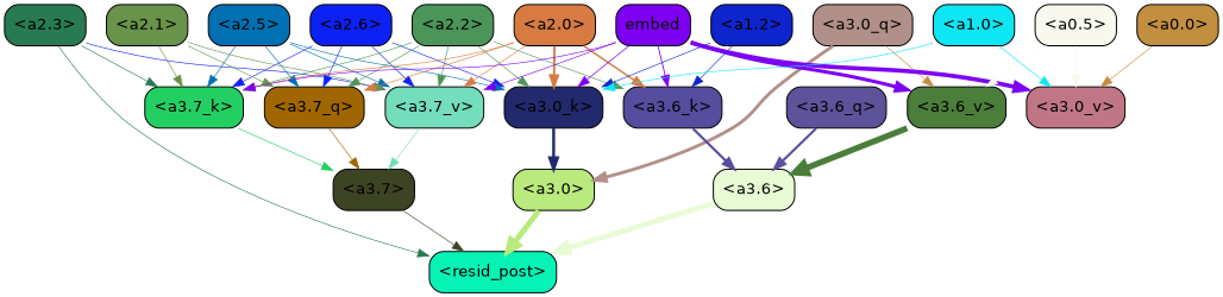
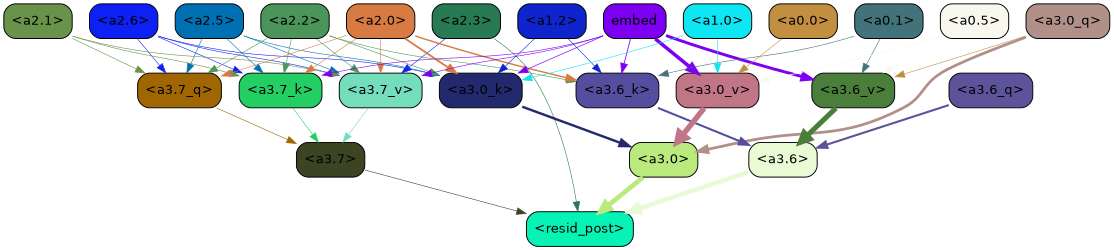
  strict digraph {
    splines=true
    node [color=black fontname=Helvetica shape=box style="filled, rounded"]
    edge [color="#7d00f2" penwidth=0.6]
    "<a3.7>" [fillcolor="#3c4423"]
    "<resid_post>" [fillcolor="#07f3b6"]
    "<a3.6>" [fillcolor="#e9fbd5"]
    "<a3.0>" [fillcolor="#baea7e"]
    "<a2.3>" [fillcolor="#287a52"]
    "<a3.7_k>" [fillcolor="#23cf63"]
    "<a3.7_v>" [fillcolor="#73ddbc"]
    "<a3.7_q>" [fillcolor="#9f6601"]
    "<a3.6_q>" [fillcolor="#5d539a"]
    "<a3.0_q>" [fillcolor="#b19089"]
    "<a3.6_v>" [fillcolor="#4b7d3b"]
    "<a3.6_k>" [fillcolor="#554d9e"]
    "<a3.0_k>" [fillcolor="#23296d"]
    "<a3.0_v>" [fillcolor="#c07687"]
    "<a2.6>" [fillcolor="#0e21f5"]
    "<a2.5>" [fillcolor="#0170b2"]
    "<a2.2>" [fillcolor="#4c955a"]
    "<a2.1>" [fillcolor="#69924a"]
    "<a2.0>" [fillcolor="#d77b42"]
    embed [fillcolor="#7d00f2"]
    "<a1.2>" [fillcolor="#0e25cd"]
+   "<a0.1>" [fillcolor="#42737b"]
    "<a1.0>" [fillcolor="#0fe6f3"]
    "<a0.5>" [fillcolor="#f8f8ee"]
    "<a0.0>" [fillcolor="#c28e3f"]
    "<a3.7>" -> "<resid_post>" [color="#3c4423"]
    "<a3.6>" -> "<resid_post>" [color="#e9fbd5" penwidth=4.7534414529800415]
    "<a3.0>" -> "<resid_post>" [color="#baea7e" penwidth=4.898576855659485]
    "<a2.3>" -> "<resid_post>" [color="#287a52"]
-   "<a2.3>" -> "<a3.7_k>" [color="#287a52"]
    "<a2.3>" -> "<a3.7_v>" [color="#0e21f5"]
    "<a3.7_k>" -> "<a3.7>" [color="#23cf63"]
    "<a3.7_v>" -> "<a3.7>" [color="#73ddbc"]
    "<a3.7_q>" -> "<a3.7>" [color="#9f6601"]
    "<a3.6_q>" -> "<a3.6>" [color="#5d539a" penwidth=2.160832464694977]
    "<a3.0_q>" -> "<a3.0>" [color="#b19089" penwidth=2.870753765106201]
    "<a3.0_q>" -> "<a3.6_v>" [color="#c28e3f"]
    "<a3.6_v>" -> "<a3.6>" [color="#4b7d3b" penwidth=5.297133803367615]
    "<a3.6_k>" -> "<a3.6>" [color="#554d9e" penwidth=2.13908451795578]
    "<a3.0_k>" -> "<a3.0>" [color="#23296d" penwidth=2.520303964614868]
+   "<a3.0_v>" -> "<a3.0>" [color="#c07687" penwidth=5.680712580680847]
    "<a2.6>" -> "<a3.7_k>" [color="#0e21f5"]
    "<a2.6>" -> "<a3.7_v>" [color="#0e21f5"]
    "<a2.6>" -> "<a3.7_q>" [color="#0e21f5"]
    "<a2.6>" -> "<a3.0_k>" [color="#0e21f5"]
    "<a2.5>" -> "<a3.7_k>" [color="#0170b2"]
    "<a2.5>" -> "<a3.7_v>" [color="#0170b2"]
    "<a2.5>" -> "<a3.7_q>" [color="#0170b2"]
    "<a2.5>" -> "<a3.0_k>" [color="#0170b2"]
    "<a2.2>" -> "<a3.7_k>" [color="#4c955a"]
    "<a2.2>" -> "<a3.7_v>" [color="#4c955a"]
    "<a2.2>" -> "<a3.7_q>" [color="#4c955a"]
    "<a2.2>" -> "<a3.6_k>" [color="#4c955a"]
    "<a2.2>" -> "<a3.0_k>" [color="#4c955a"]
    "<a2.1>" -> "<a3.7_k>" [color="#69924a"]
    "<a2.1>" -> "<a3.7_v>" [color="#69924a"]
    "<a2.1>" -> "<a3.7_q>" [color="#69924a"]
    "<a2.0>" -> "<a3.7_k>" [color="#d77b42"]
    "<a2.0>" -> "<a3.7_v>" [color="#d77b42"]
    "<a2.0>" -> "<a3.7_q>" [color="#d77b42"]
    "<a2.0>" -> "<a3.6_k>" [color="#d77b42" penwidth=1.4784413101151586]
    "<a2.0>" -> "<a3.0_k>" [color="#d77b42" penwidth=1.8858084231615067]
    embed -> "<a3.7_k>"
    embed -> "<a3.7_v>"
    embed -> "<a3.6_v>" [penwidth=3.067279100418091]
    embed -> "<a3.6_k>" [penwidth=0.8552796393632889]
    embed -> "<a3.0_k>" [penwidth=0.691851794719696]
    embed -> "<a3.0_v>" [penwidth=3.6927278637886047]
    "<a1.2>" -> "<a3.6_k>" [color="#0e25cd"]
    "<a1.2>" -> "<a3.0_k>" [color="#0e25cd"]
+   "<a0.1>" -> "<a3.6_v>" [color="#42737b"]
+   "<a0.1>" -> "<a3.6_k>" [color="#42737b"]
    "<a1.0>" -> "<a3.0_k>" [color="#0fe6f3"]
    "<a1.0>" -> "<a3.0_v>" [color="#0fe6f3"]
    "<a0.5>" -> "<a3.6_v>" [color="#f8f8ee"]
    "<a0.5>" -> "<a3.0_v>" [color="#f8f8ee" penwidth=0.8028683364391327]
    "<a0.0>" -> "<a3.0_v>" [color="#c28e3f"]
  }
